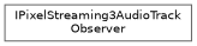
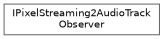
  digraph {
    rankdir=TB
-   n1 [color=grey40 fillcolor=white fontname=Helvetica fontsize=10 height=0.2 label="IPixelStreaming3AudioTrack\lObserver" shape=box style=filled width=0.4]
+   n1 [color=grey40 fillcolor=white fontname=Helvetica fontsize=10 height=0.2 label="IPixelStreaming2AudioTrack\lObserver" shape=box style=filled width=0.4]
  }
